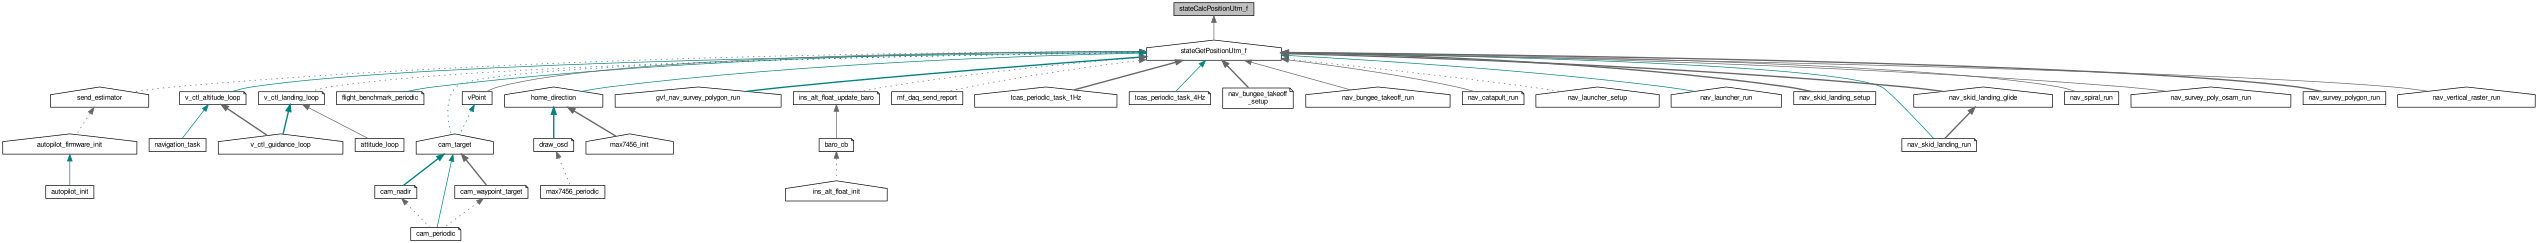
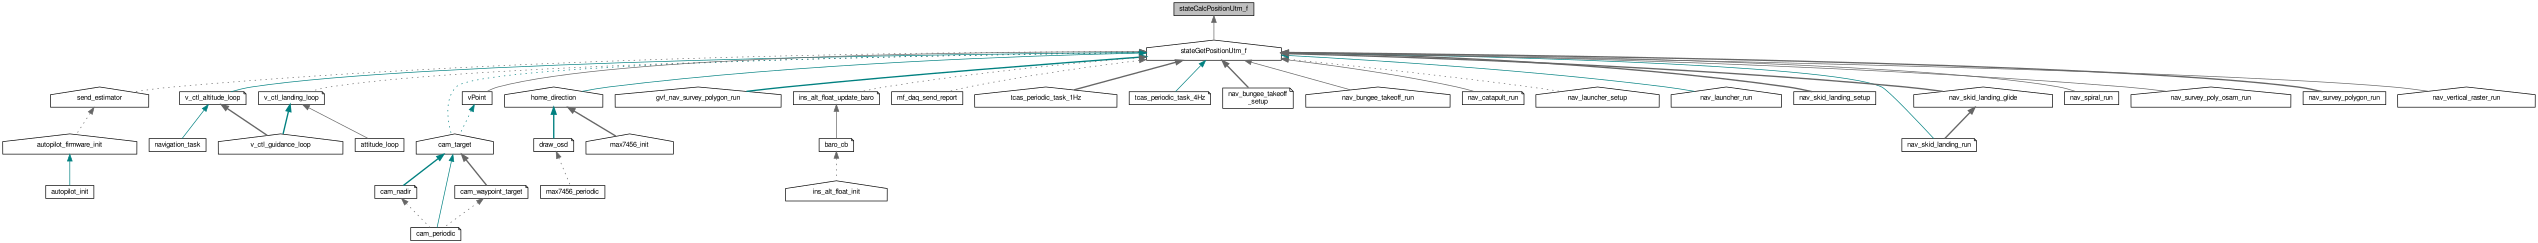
  digraph {
    rankdir=TB
    node [color=black fillcolor=white fontname=FreeSans fontsize=10 shape=house style=filled]
    edge [color=gray40 dir=back fontname=FreeSans fontsize=10 labelfontname=FreeSans labelfontsize=10 style=solid]
    n1 [fillcolor=grey75 fontcolor=black height=0.2 label=stateCalcPositionUtm_f shape=box width=0.4]
    n2 [height=0.2 label=stateGetPositionUtm_f width=0.4]
    n3 [height=0.2 label=send_estimator width=0.4]
    n4 [height=0.2 label=v_ctl_altitude_loop shape=note width=0.4]
    n5 [height=0.2 label=v_ctl_landing_loop shape=note width=0.4]
-   n6 [height=0.2 label=flight_benchmark_periodic shape=note width=0.4]
    n7 [height=0.2 label=cam_target width=0.4]
    n8 [height=0.2 label=vPoint shape=box width=0.4]
    n9 [height=0.2 label=home_direction width=0.4]
    n10 [height=0.2 label=gvf_nav_survey_polygon_run width=0.4]
    n11 [height=0.2 label=ins_alt_float_update_baro shape=note width=0.4]
    n12 [height=0.2 label=mf_daq_send_report shape=box width=0.4]
    n13 [height=0.2 label=tcas_periodic_task_1Hz width=0.4]
    n14 [height=0.2 label=tcas_periodic_task_4Hz shape=note width=0.4]
    n15 [height=0.2 label="nav_bungee_takeoff\l_setup" shape=note width=0.4]
    n16 [height=0.2 label=nav_bungee_takeoff_run width=0.4]
    n17 [height=0.2 label=nav_catapult_run shape=note width=0.4]
    n18 [height=0.2 label=nav_launcher_setup width=0.4]
    n19 [height=0.2 label=nav_launcher_run width=0.4]
    n20 [height=0.2 label=nav_skid_landing_setup shape=box width=0.4]
    n21 [height=0.2 label=nav_skid_landing_run shape=note width=0.4]
    n22 [height=0.2 label=nav_skid_landing_glide width=0.4]
    n23 [height=0.2 label=nav_spiral_run shape=box width=0.4]
    n24 [height=0.2 label=nav_survey_poly_osam_run width=0.4]
    n25 [height=0.2 label=nav_survey_polygon_run shape=box width=0.4]
    n26 [height=0.2 label=nav_vertical_raster_run width=0.4]
    n27 [height=0.2 label=autopilot_firmware_init width=0.4]
    n28 [height=0.2 label=navigation_task shape=box width=0.4]
    n29 [height=0.2 label=v_ctl_guidance_loop width=0.4]
    n30 [height=0.2 label=attitude_loop shape=box width=0.4]
    n31 [height=0.2 label=cam_nadir shape=note width=0.4]
    n32 [height=0.2 label=cam_periodic shape=note width=0.4]
    n33 [height=0.2 label=cam_waypoint_target shape=note width=0.4]
    n34 [height=0.2 label=draw_osd shape=note width=0.4]
    n35 [height=0.2 label=max7456_init width=0.4]
    n36 [height=0.2 label=baro_cb shape=note width=0.4]
    n37 [height=0.2 label=autopilot_init shape=box width=0.4]
    n38 [height=0.2 label=max7456_periodic shape=box width=0.4]
    n39 [height=0.2 label=ins_alt_float_init width=0.4]
    n1 -> n2
    n2 -> n3 [style=dotted]
    n2 -> n4 [color=teal]
    n2 -> n5 [style=dotted]
-   n2 -> n6 [color=teal]
    n2 -> n7 [color=teal style=dotted]
    n2 -> n8
    n2 -> n9 [color=teal]
    n2 -> n10 [color=teal style=bold]
    n2 -> n11 [style=dotted]
    n2 -> n12 [style=dotted]
    n2 -> n13 [style=bold]
    n2 -> n14 [color=teal]
    n2 -> n15 [style=bold]
    n2 -> n16
    n2 -> n17
    n2 -> n18 [style=dotted]
    n2 -> n19 [color=teal]
    n2 -> n20 [style=bold]
    n2 -> n21 [color=teal]
    n2 -> n22 [style=bold]
    n2 -> n23
    n2 -> n24
    n2 -> n25 [style=bold]
    n2 -> n26
    n3 -> n27 [style=dotted]
    n4 -> n28 [color=teal]
    n4 -> n29 [style=bold]
    n5 -> n29 [color=teal style=bold]
    n5 -> n30
    n7 -> n31 [color=teal style=bold]
    n7 -> n32 [color=teal]
    n7 -> n33 [style=bold]
    n8 -> n7 [color=teal style=dotted]
    n9 -> n34 [color=teal style=bold]
    n9 -> n35 [style=bold]
    n11 -> n36
    n22 -> n21 [style=bold]
    n27 -> n37 [color=teal]
    n31 -> n32 [style=dotted]
    n33 -> n32 [style=dotted]
    n34 -> n38 [style=dotted]
    n36 -> n39 [style=dotted]
  }
